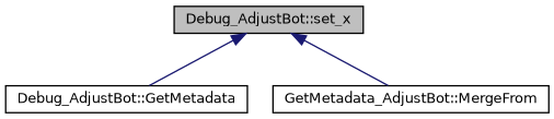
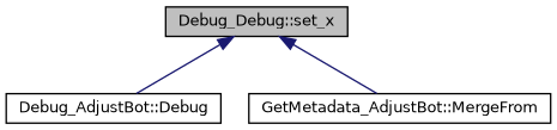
  digraph {
    rankdir=TB
    node [color=black fillcolor=white fontname=Helvetica fontsize=10 shape=record style=filled]
    edge [color=midnightblue dir=back fontname=Helvetica fontsize=10 labelfontname=Helvetica labelfontsize=10 style=solid]
-   n1 [fillcolor=grey75 fontcolor=black height=0.2 label="Debug_AdjustBot::set_x" width=0.4]
-   n2 [height=0.2 label="Debug_AdjustBot::GetMetadata" width=0.4]
+   n1 [fillcolor=grey75 fontcolor=black height=0.2 label="Debug_Debug::set_x" width=0.4]
+   n2 [height=0.2 label="Debug_AdjustBot::Debug" width=0.4]
    n3 [height=0.2 label="GetMetadata_AdjustBot::MergeFrom" width=0.4]
    n1 -> n2
    n1 -> n3
  }
